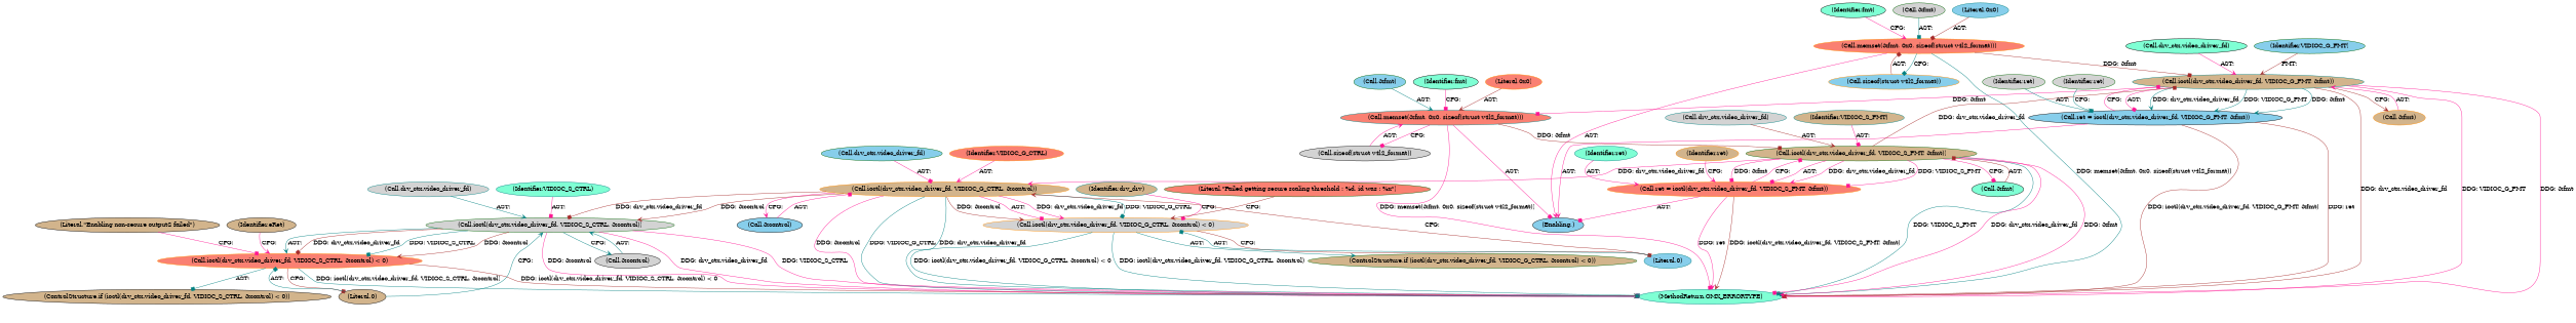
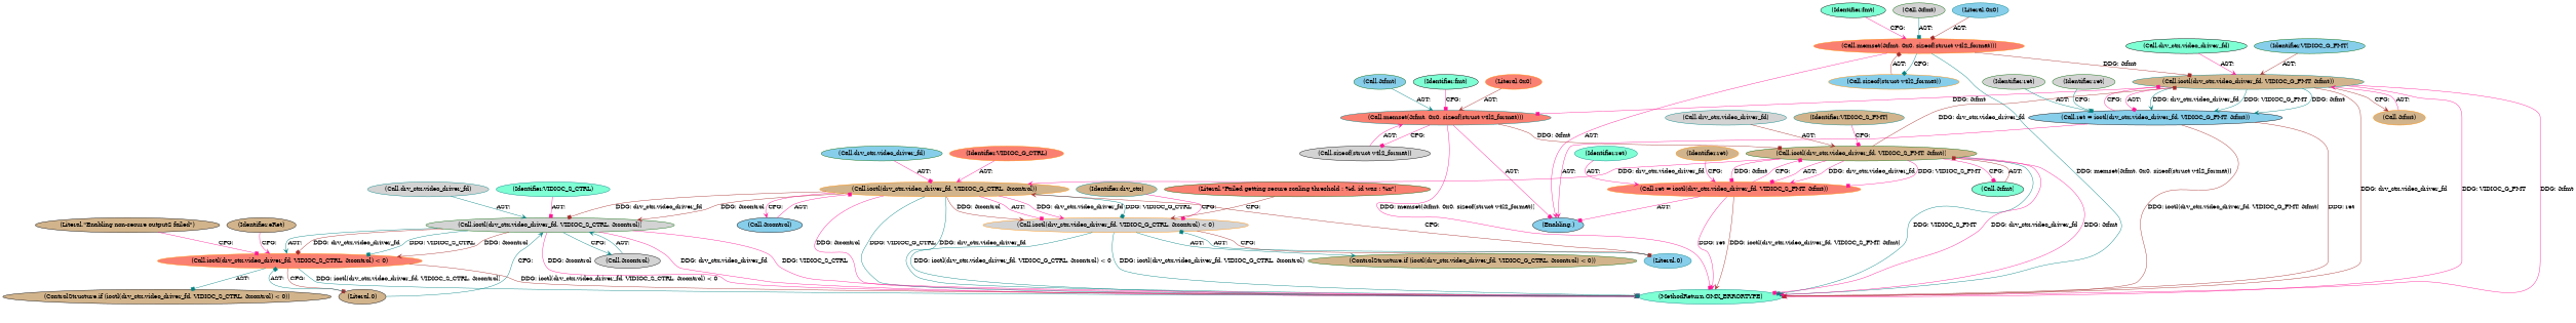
  digraph {
    node [color=black fillcolor=tan style=filled]
    edge [arrowhead=box color=deeppink]
    n1 [color=darkorange fillcolor=salmon label="(Call,memset(&fmt, 0x0, sizeof(struct v4l2_format)))"]
    n2 [color=teal label="(Call,ioctl(drv_ctx.video_driver_fd, VIDIOC_G_FMT, &fmt))"]
    n3 [color=teal fillcolor=aquamarine label="(MethodReturn,OMX_ERRORTYPE)"]
    n4 [color=darkorange fillcolor=skyblue label="(Call,sizeof(struct v4l2_format))"]
    n5 [fillcolor=skyblue label="(Enabling,)"]
    n6 [fillcolor=skyblue label="(Call,ret = ioctl(drv_ctx.video_driver_fd, VIDIOC_G_FMT, &fmt))"]
    n7 [color=teal fillcolor=salmon label="(Call,memset(&fmt, 0x0, sizeof(struct v4l2_format)))"]
    n8 [color=darkorange label="(Call,&fmt)"]
    n9 [color=darkgreen label="(Call,ioctl(drv_ctx.video_driver_fd, VIDIOC_S_FMT, &fmt))"]
    n10 [fillcolor=lightgrey label="(Call,sizeof(struct v4l2_format))"]
    n11 [color=darkorange fillcolor=salmon label="(Call,ret = ioctl(drv_ctx.video_driver_fd, VIDIOC_S_FMT, &fmt))"]
    n12 [color=darkorange label="(Call,ioctl(drv_ctx.video_driver_fd, VIDIOC_G_CTRL, &control))"]
    n13 [fillcolor=aquamarine label="(Call,&fmt)"]
    n14 [color=darkorange fillcolor=lightgrey label="(Call,ioctl(drv_ctx.video_driver_fd, VIDIOC_G_CTRL, &control) < 0)"]
    n15 [color=darkgreen fillcolor=lightgrey label="(Call,ioctl(drv_ctx.video_driver_fd, VIDIOC_S_CTRL, &control))"]
    n16 [fillcolor=skyblue label="(Call,&control)"]
    n17 [color=darkgreen label="(ControlStructure,if (ioctl(drv_ctx.video_driver_fd, VIDIOC_G_CTRL, &control) < 0))"]
    n18 [color=teal fillcolor=skyblue label="(Literal,0)"]
    n19 [color=darkorange fillcolor=salmon label="(Call,ioctl(drv_ctx.video_driver_fd, VIDIOC_S_CTRL, &control) < 0)"]
    n20 [fillcolor=lightgrey label="(Call,&control)"]
    n21 [label="(ControlStructure,if (ioctl(drv_ctx.video_driver_fd, VIDIOC_S_CTRL, &control) < 0))"]
    n22 [label="(Literal,0)"]
    n23 [color=teal fillcolor=lightgrey label="(Call,drv_ctx.video_driver_fd)"]
    n24 [label="(Identifier,eRet)"]
    n25 [label="(Literal,\"Enabling non-secure output2 failed\")"]
    n26 [color=darkorange label="(Identifier,ret)"]
    n27 [fillcolor=aquamarine label="(Identifier,fmt)"]
    n28 [color=darkgreen fillcolor=skyblue label="(Call,drv_ctx.video_driver_fd)"]
    n29 [color=darkgreen fillcolor=lightgrey label="(Identifier,ret)"]
    n30 [color=darkgreen fillcolor=lightgrey label="(Call,&fmt)"]
    n31 [fillcolor=aquamarine label="(Call,drv_ctx.video_driver_fd)"]
    n32 [color=darkgreen fillcolor=skyblue label="(Call,&fmt)"]
    n33 [color=teal fillcolor=lightgrey label="(Call,drv_ctx.video_driver_fd)"]
    n34 [color=teal label="(Identifier,VIDIOC_S_FMT)"]
-   n35 [color=teal label="(Identifier,drv_drv)"]
+   n35 [color=teal label="(Identifier,drv_ctx)"]
    n36 [color=darkorange fillcolor=salmon label="(Identifier,VIDIOC_G_CTRL)"]
    n37 [fillcolor=aquamarine label="(Identifier,fmt)"]
    n38 [color=darkorange fillcolor=salmon label="(Literal,0x0)"]
    n39 [color=darkgreen fillcolor=skyblue label="(Identifier,VIDIOC_G_FMT)"]
    n40 [color=teal fillcolor=aquamarine label="(Identifier,ret)"]
    n41 [color=darkgreen fillcolor=lightgrey label="(Identifier,ret)"]
    n42 [color=darkgreen fillcolor=salmon label="(Literal,\"Failed getting secure scaling threshold : %d, id was : %x\")"]
    n43 [color=teal fillcolor=aquamarine label="(Identifier,VIDIOC_S_CTRL)"]
    n44 [color=teal fillcolor=skyblue label="(Literal,0x0)"]
    n1 -> n2 [color=brown label="DDG: &fmt"]
    n1 -> n3 [color=teal label="DDG: memset(&fmt, 0x0, sizeof(struct v4l2_format))"]
    n1 -> n4 [color=teal label="CFG: "]
    n1 -> n5 [arrowhead=vee label="AST: "]
    n2 -> n3 [color=brown label="DDG: drv_ctx.video_driver_fd"]
    n2 -> n3 [arrowhead=vee label="DDG: VIDIOC_G_FMT"]
    n2 -> n3 [label="DDG: &fmt"]
    n2 -> n6 [label="AST: "]
    n2 -> n6 [arrowhead=vee color=teal label="DDG: drv_ctx.video_driver_fd"]
    n2 -> n6 [arrowhead=vee color=teal label="DDG: VIDIOC_G_FMT"]
    n2 -> n6 [arrowhead=vee color=teal label="DDG: &fmt"]
    n2 -> n7 [label="DDG: &fmt"]
    n2 -> n8 [arrowhead=vee color=brown label="CFG: "]
    n4 -> n1 [color=brown label="AST: "]
    n6 -> n2 [label="CFG: "]
    n6 -> n3 [arrowhead=vee color=brown label="DDG: ret"]
    n6 -> n3 [color=brown label="DDG: ioctl(drv_ctx.video_driver_fd, VIDIOC_G_FMT, &fmt)"]
    n6 -> n5 [arrowhead=vee label="AST: "]
    n7 -> n3 [label="DDG: memset(&fmt, 0x0, sizeof(struct v4l2_format))"]
    n7 -> n5 [label="AST: "]
    n7 -> n9 [color=brown label="DDG: &fmt"]
    n7 -> n10 [label="CFG: "]
    n8 -> n2 [arrowhead=vee label="AST: "]
    n9 -> n2 [color=brown label="DDG: drv_ctx.video_driver_fd"]
    n9 -> n3 [color=teal label="DDG: VIDIOC_S_FMT"]
    n9 -> n3 [label="DDG: drv_ctx.video_driver_fd"]
    n9 -> n3 [arrowhead=vee label="DDG: &fmt"]
    n9 -> n11 [label="AST: "]
    n9 -> n11 [arrowhead=vee label="DDG: drv_ctx.video_driver_fd"]
    n9 -> n11 [label="DDG: VIDIOC_S_FMT"]
    n9 -> n11 [label="DDG: &fmt"]
    n9 -> n12 [arrowhead=vee label="DDG: drv_ctx.video_driver_fd"]
    n9 -> n13 [label="CFG: "]
    n10 -> n7 [arrowhead=vee label="AST: "]
    n11 -> n3 [arrowhead=vee label="DDG: ret"]
    n11 -> n3 [arrowhead=vee color=brown label="DDG: ioctl(drv_ctx.video_driver_fd, VIDIOC_S_FMT, &fmt)"]
    n11 -> n5 [label="AST: "]
    n11 -> n9 [label="CFG: "]
    n12 -> n3 [label="DDG: &control"]
    n12 -> n3 [arrowhead=vee color=teal label="DDG: VIDIOC_G_CTRL"]
    n12 -> n3 [arrowhead=vee color=teal label="DDG: drv_ctx.video_driver_fd"]
    n12 -> n14 [label="AST: "]
    n12 -> n14 [arrowhead=vee label="DDG: drv_ctx.video_driver_fd"]
    n12 -> n14 [color=teal label="DDG: VIDIOC_G_CTRL"]
    n12 -> n14 [arrowhead=vee color=brown label="DDG: &control"]
    n12 -> n15 [color=brown label="DDG: drv_ctx.video_driver_fd"]
    n12 -> n15 [arrowhead=vee color=brown label="DDG: &control"]
    n12 -> n16 [arrowhead=vee label="CFG: "]
    n13 -> n9 [color=brown label="AST: "]
    n14 -> n3 [color=teal label="DDG: ioctl(drv_ctx.video_driver_fd, VIDIOC_G_CTRL, &control)"]
    n14 -> n3 [color=teal label="DDG: ioctl(drv_ctx.video_driver_fd, VIDIOC_G_CTRL, &control) < 0"]
    n14 -> n17 [arrowhead=vee color=teal label="AST: "]
    n14 -> n18 [color=brown label="CFG: "]
    n15 -> n3 [label="DDG: drv_ctx.video_driver_fd"]
    n15 -> n3 [label="DDG: VIDIOC_S_CTRL"]
    n15 -> n3 [label="DDG: &control"]
    n15 -> n19 [arrowhead=vee color=teal label="AST: "]
    n15 -> n19 [color=brown label="DDG: drv_ctx.video_driver_fd"]
    n15 -> n19 [color=teal label="DDG: VIDIOC_S_CTRL"]
    n15 -> n19 [arrowhead=vee color=brown label="DDG: &control"]
    n15 -> n20 [arrowhead=vee color=teal label="CFG: "]
    n16 -> n12 [label="AST: "]
    n18 -> n12 [arrowhead=vee color=brown label="CFG: "]
    n18 -> n14 [color=teal label="AST: "]
    n19 -> n3 [arrowhead=vee color=brown label="DDG: ioctl(drv_ctx.video_driver_fd, VIDIOC_S_CTRL, &control) < 0"]
    n19 -> n3 [color=teal label="DDG: ioctl(drv_ctx.video_driver_fd, VIDIOC_S_CTRL, &control)"]
    n19 -> n21 [color=teal label="AST: "]
    n19 -> n22 [color=brown label="CFG: "]
    n20 -> n15 [arrowhead=vee color=teal label="AST: "]
    n22 -> n15 [arrowhead=vee color=teal label="CFG: "]
    n22 -> n19 [color=teal label="AST: "]
    n23 -> n15 [arrowhead=vee color=teal label="AST: "]
    n24 -> n19 [arrowhead=vee label="CFG: "]
    n25 -> n19 [label="CFG: "]
    n26 -> n11 [arrowhead=vee label="CFG: "]
    n27 -> n1 [arrowhead=vee label="CFG: "]
    n28 -> n12 [label="AST: "]
    n29 -> n6 [color=teal label="CFG: "]
    n30 -> n1 [color=teal label="AST: "]
    n31 -> n2 [arrowhead=vee label="AST: "]
    n32 -> n7 [arrowhead=vee color=teal label="AST: "]
    n33 -> n9 [arrowhead=vee color=brown label="AST: "]
-   n34 -> n9 [label="AST: "]
+   n34 -> n9 [label="CFG: "]
    n35 -> n14 [label="CFG: "]
    n36 -> n12 [arrowhead=vee label="AST: "]
    n37 -> n7 [label="CFG: "]
    n38 -> n7 [arrowhead=vee color=brown label="AST: "]
-   n39 -> n2 [arrowhead=vee color=brown label="FMT: "]
+   n39 -> n2 [arrowhead=vee color=brown label="AST: "]
    n40 -> n11 [arrowhead=vee label="AST: "]
    n41 -> n6 [arrowhead=vee color=teal label="AST: "]
    n42 -> n14 [arrowhead=vee color=brown label="CFG: "]
    n43 -> n15 [label="AST: "]
    n44 -> n1 [color=brown label="AST: "]
  }
